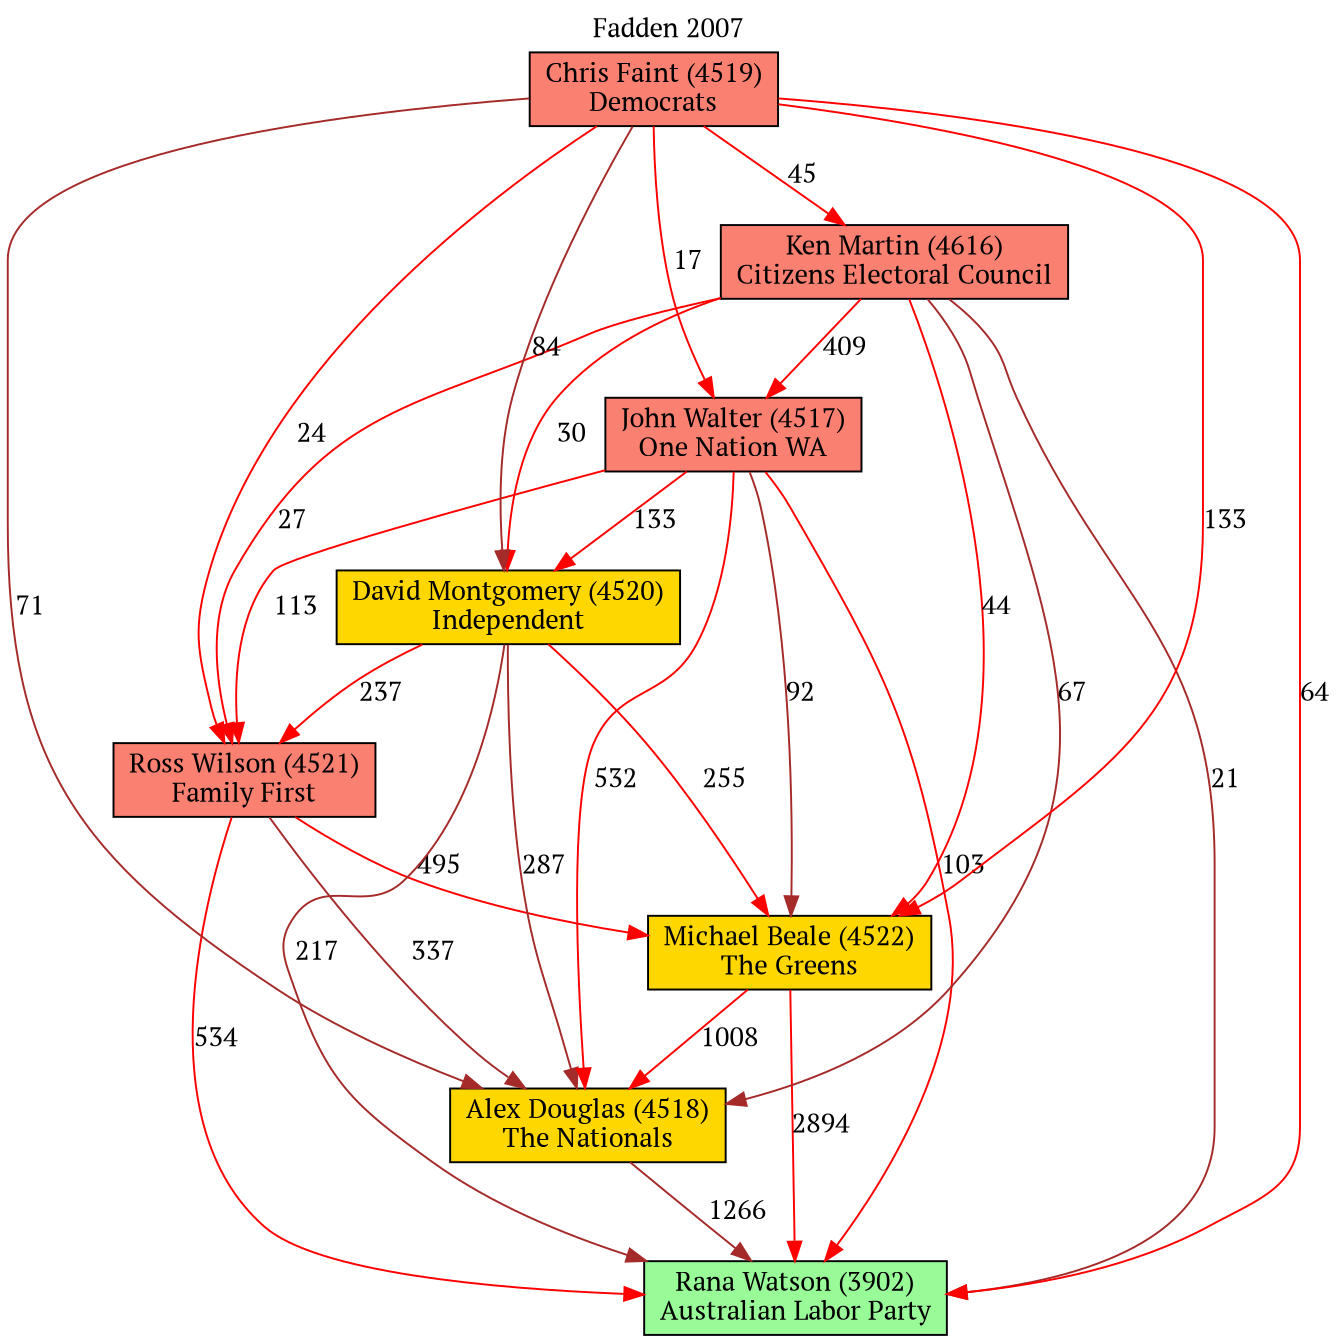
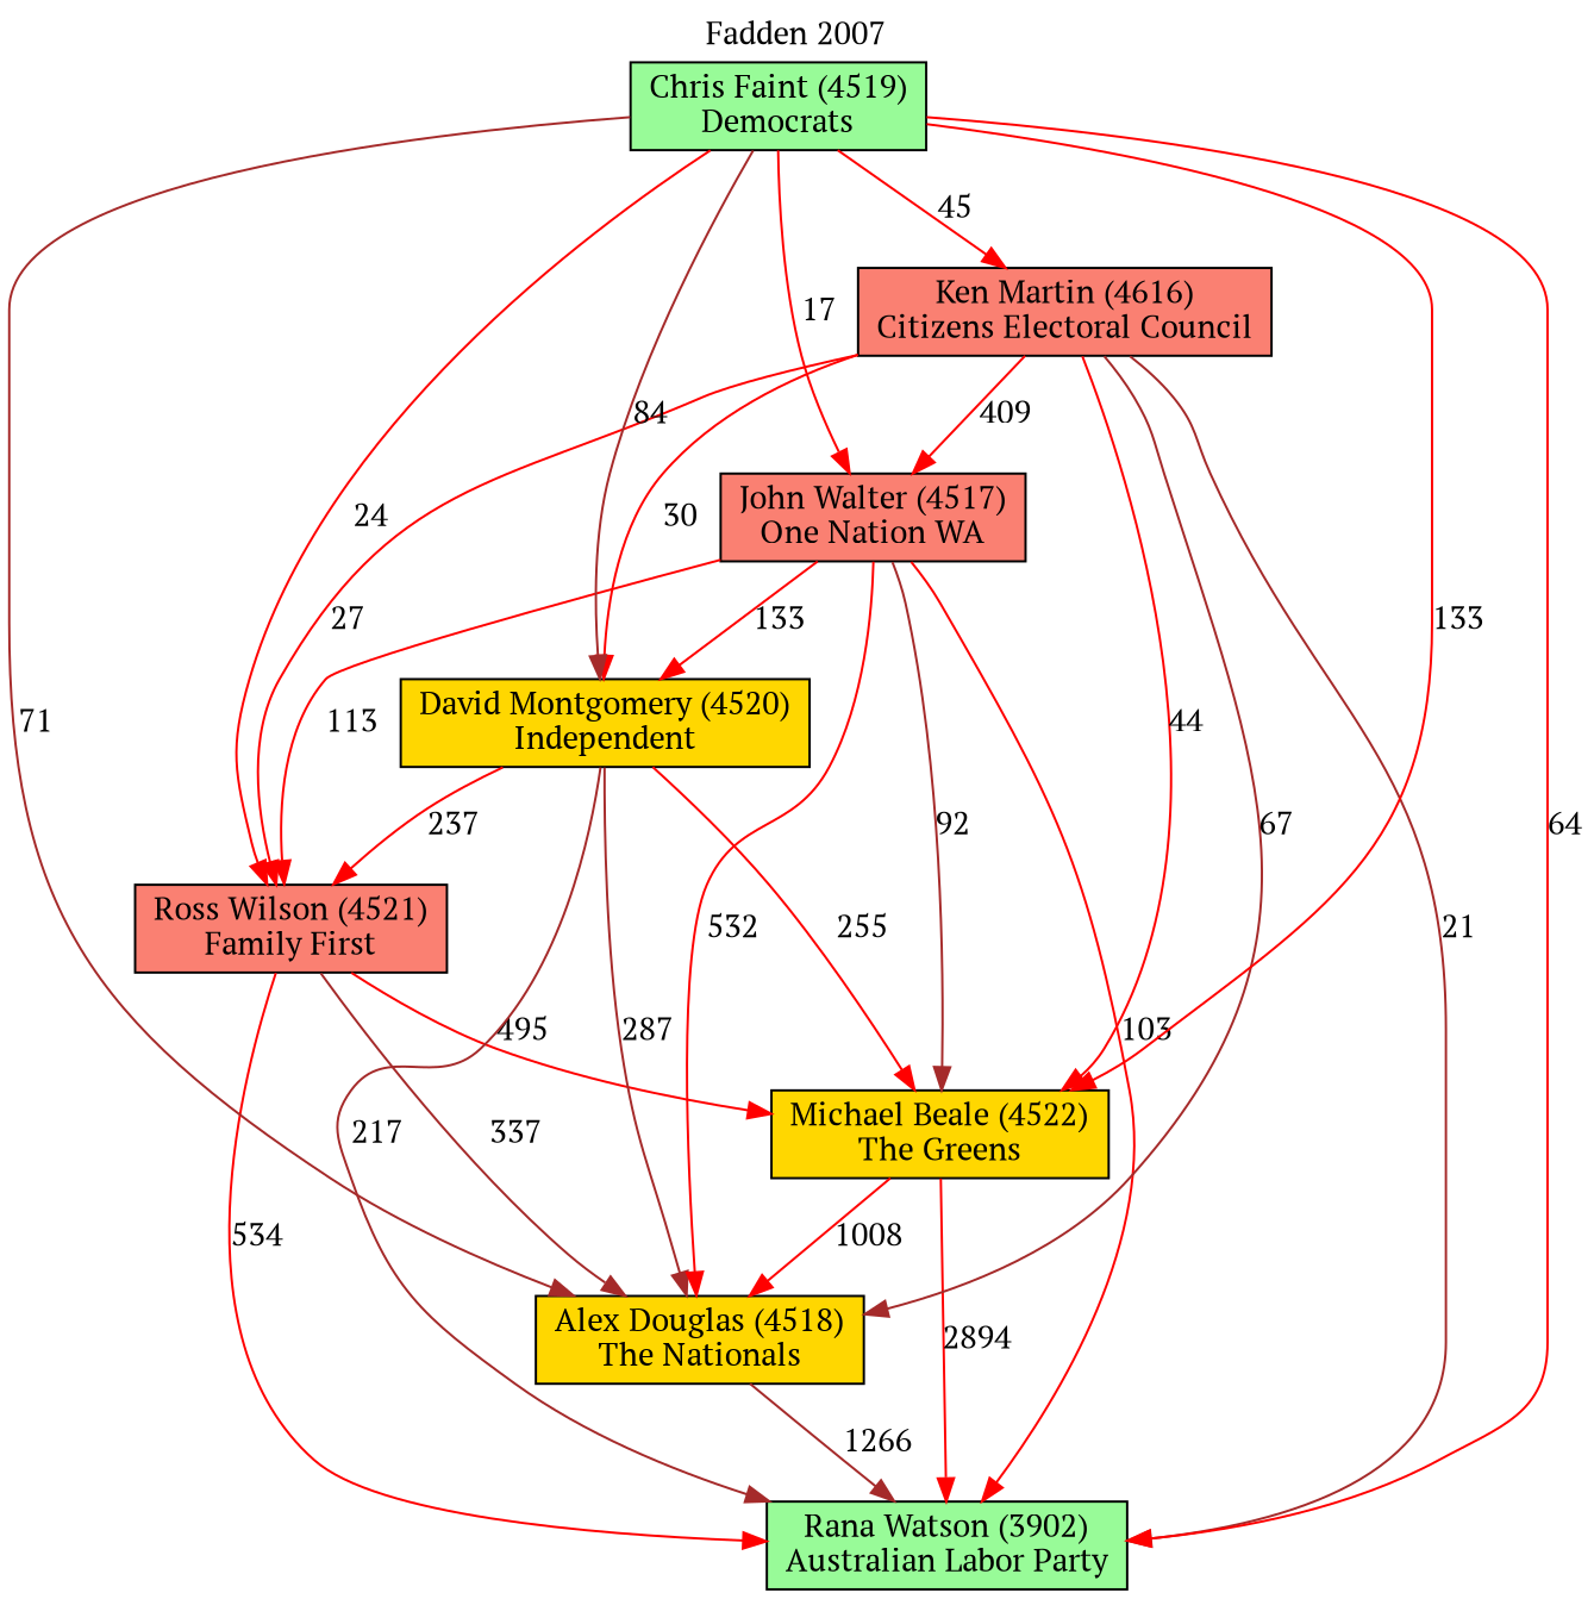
  digraph {
    fontname="PT Serif"
    label="Fadden 2007"
    labelloc=t
    mclimit=10
    node [fillcolor=gold fontname="PT Serif" shape=box style=filled]
    edge [color=red fontname="PT Serif"]
    n1 [fillcolor=palegreen label="Rana Watson (3902)\nAustralian Labor Party"]
    n2 [label="Alex Douglas (4518)\nThe Nationals"]
    n3 [label="Michael Beale (4522)\nThe Greens"]
    n4 [fillcolor=salmon label="Ross Wilson (4521)\nFamily First"]
    n5 [label="David Montgomery (4520)\nIndependent"]
    n6 [fillcolor=salmon label="John Walter (4517)\nOne Nation WA"]
    n7 [fillcolor=salmon label="Ken Martin (4616)\nCitizens Electoral Council"]
-   n8 [fillcolor=salmon label="Chris Faint (4519)\nDemocrats"]
+   n8 [fillcolor=palegreen label="Chris Faint (4519)\nDemocrats"]
    n2 -> n1 [color=brown label=1266]
    n3 -> n1 [label=2894]
    n3 -> n2 [label=1008]
    n4 -> n1 [label=534]
    n4 -> n2 [color=brown label=337]
    n4 -> n3 [label=495]
    n5 -> n1 [color=brown label=217]
    n5 -> n2 [color=brown label=287]
    n5 -> n3 [label=255]
    n5 -> n4 [label=237]
    n6 -> n1 [label=103]
    n6 -> n2 [label=532]
    n6 -> n3 [color=brown label=92]
    n6 -> n4 [label=113]
    n6 -> n5 [label=133]
    n7 -> n1 [color=brown label=21]
    n7 -> n2 [color=brown label=67]
    n7 -> n3 [label=44]
    n7 -> n4 [label=27]
    n7 -> n5 [label=30]
    n7 -> n6 [label=409]
    n8 -> n1 [label=64]
    n8 -> n2 [color=brown label=71]
    n8 -> n3 [label=133]
    n8 -> n4 [label=24]
    n8 -> n5 [color=brown label=84]
    n8 -> n6 [label=17]
    n8 -> n7 [label=45]
  }
